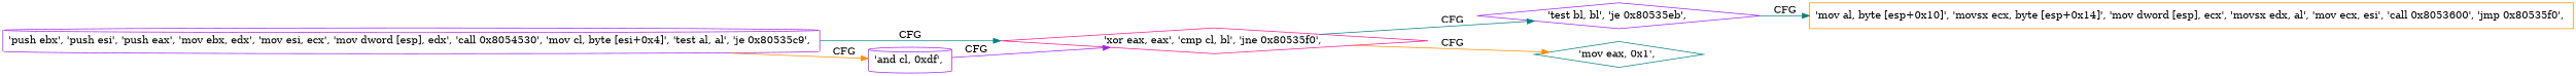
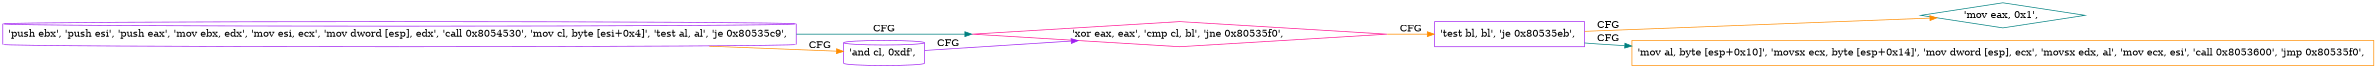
  digraph {
    rankdir=LR
    node [color=purple shape=cylinder]
    edge [color=darkorange]
    n1 [label="'push ebx', 'push esi', 'push eax', 'mov ebx, edx', 'mov esi, ecx', 'mov dword [esp], edx', 'call 0x8054530', 'mov cl, byte [esi+0x4]', 'test al, al', 'je 0x80535c9', "]
    n2 [color=deeppink label="'xor eax, eax', 'cmp cl, bl', 'jne 0x80535f0', " shape=diamond]
    n3 [label="'and cl, 0xdf', "]
-   n4 [label="'test bl, bl', 'je 0x80535eb', " shape=diamond]
+   n4 [label="'test bl, bl', 'je 0x80535eb', " shape=box]
    n5 [color=teal label="'mov eax, 0x1', " shape=diamond]
    n6 [color=darkorange label="'mov al, byte [esp+0x10]', 'movsx ecx, byte [esp+0x14]', 'mov dword [esp], ecx', 'movsx edx, al', 'mov ecx, esi', 'call 0x8053600', 'jmp 0x80535f0', " shape=box]
    n1 -> n2 [color=teal label=CFG]
    n1 -> n3 [label=CFG]
-   n2 -> n4 [color=teal label=CFG]
+   n2 -> n4 [label=CFG]
    n3 -> n2 [color=purple label=CFG]
-   n2 -> n5 [label=CFG]
+   n4 -> n5 [label=CFG]
    n4 -> n6 [color=teal label=CFG]
  }
